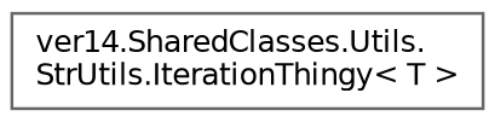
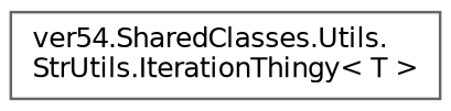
  digraph {
    rankdir=LR
    fontname="DejaVu Sans"
-   n1 [color=gray40 fillcolor=white fontname="DejaVu Sans" fontsize=10 height=0.2 label="ver14.SharedClasses.Utils.\lStrUtils.IterationThingy\< T \>" shape=record style=filled width=0.4]
+   n1 [color=gray40 fillcolor=white fontname="DejaVu Sans" fontsize=10 height=0.2 label="ver54.SharedClasses.Utils.\lStrUtils.IterationThingy\< T \>" shape=record style=filled width=0.4]
  }
